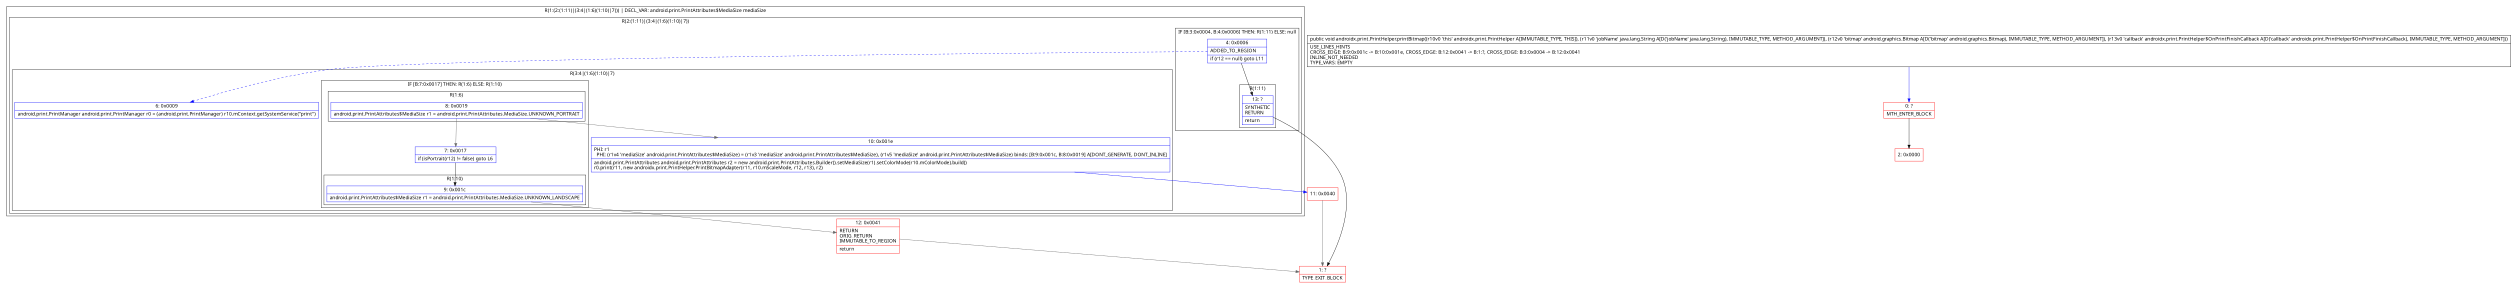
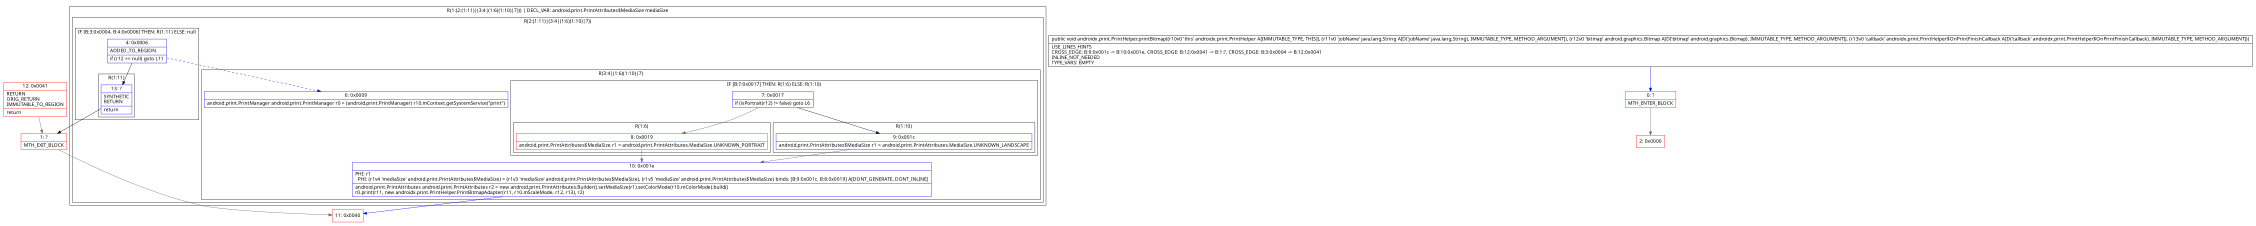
  digraph {
    fontname="Noto Sans"
    node [color=blue fontname="Noto Sans" shape=record]
    edge [color=gray40 fontname="Noto Sans"]
    n1 [label="{13\:\ ?|SYNTHETIC\lRETURN\l|return\l}"]
    n2 [label="{4\:\ 0x0006|ADDED_TO_REGION\l|if (r12 == null) goto L11\l}"]
-   n3 [label="{8\:\ 0x0019|android.print.PrintAttributes$MediaSize r1 = android.print.PrintAttributes.MediaSize.UNKNOWN_PORTRAIT\l}"]
+   n3 [color=red label="{8\:\ 0x0019|android.print.PrintAttributes$MediaSize r1 = android.print.PrintAttributes.MediaSize.UNKNOWN_PORTRAIT\l}"]
    n4 [label="{9\:\ 0x001c|android.print.PrintAttributes$MediaSize r1 = android.print.PrintAttributes.MediaSize.UNKNOWN_LANDSCAPE\l}"]
    n5 [label="{7\:\ 0x0017|if (isPortrait(r12) != false) goto L6\l}"]
    n6 [label="{6\:\ 0x0009|android.print.PrintManager android.print.PrintManager r0 = (android.print.PrintManager) r10.mContext.getSystemService(\"print\")\l}"]
    n7 [label="{10\:\ 0x001e|PHI: r1 \l  PHI: (r1v4 'mediaSize' android.print.PrintAttributes$MediaSize) = (r1v3 'mediaSize' android.print.PrintAttributes$MediaSize), (r1v5 'mediaSize' android.print.PrintAttributes$MediaSize) binds: [B:9:0x001c, B:8:0x0019] A[DONT_GENERATE, DONT_INLINE]\l|android.print.PrintAttributes android.print.PrintAttributes r2 = new android.print.PrintAttributes.Builder().setMediaSize(r1).setColorMode(r10.mColorMode).build()\lr0.print(r11, new androidx.print.PrintHelper.PrintBitmapAdapter(r11, r10.mScaleMode, r12, r13), r2)\l}"]
-   n8 [color=red label="{1\:\ ?|TYPE_EXIT_BLOCK\l}"]
+   n8 [color=red label="{1\:\ ?|MTH_EXIT_BLOCK\l}"]
    n9 [color=red label="{11\:\ 0x0040}"]
    n10 [color=red label="{12\:\ 0x0041|RETURN\lORIG_RETURN\lIMMUTABLE_TO_REGION\l|return\l}"]
    n11 [color=red label="{0\:\ ?|MTH_ENTER_BLOCK\l}"]
    n12 [color=red label="{2\:\ 0x0000}"]
    n13 [label="{public void androidx.print.PrintHelper.printBitmap((r10v0 'this' androidx.print.PrintHelper A[IMMUTABLE_TYPE, THIS]), (r11v0 'jobName' java.lang.String A[D('jobName' java.lang.String), IMMUTABLE_TYPE, METHOD_ARGUMENT]), (r12v0 'bitmap' android.graphics.Bitmap A[D('bitmap' android.graphics.Bitmap), IMMUTABLE_TYPE, METHOD_ARGUMENT]), (r13v0 'callback' androidx.print.PrintHelper$OnPrintFinishCallback A[D('callback' androidx.print.PrintHelper$OnPrintFinishCallback), IMMUTABLE_TYPE, METHOD_ARGUMENT]))  | USE_LINES_HINTS\lCROSS_EDGE: B:9:0x001c \-\> B:10:0x001e, CROSS_EDGE: B:12:0x0041 \-\> B:1:?, CROSS_EDGE: B:3:0x0004 \-\> B:12:0x0041\lINLINE_NOT_NEEDED\lTYPE_VARS: EMPTY\l}" color=""]
    subgraph cluster_1 {
      label="R(1:(2:(1:11)|(3:4|(1:6)(1:10)|7))) | DECL_VAR: android.print.PrintAttributes$MediaSize mediaSize\l"
      subgraph cluster_2 {
        label="R(2:(1:11)|(3:4|(1:6)(1:10)|7))"
        subgraph cluster_3 {
          label="IF [B:3:0x0004, B:4:0x0006] THEN: R(1:11) ELSE: null"
          n2
          subgraph cluster_4 {
            label="R(1:11)"
            n1
          }
        }
        subgraph cluster_5 {
          label="R(3:4|(1:6)(1:10)|7)"
          n6
          n7
          subgraph cluster_6 {
            label="IF [B:7:0x0017] THEN: R(1:6) ELSE: R(1:10)"
            n5
            subgraph cluster_7 {
              label="R(1:6)"
              n3
            }
            subgraph cluster_8 {
              label="R(1:10)"
              n4
            }
          }
        }
      }
    }
    n1 -> n8 [color=black]
    n2 -> n1 [color=black]
    n2 -> n6 [color=blue style=dashed]
    n3 -> n7
-   n4 -> n10
-   n3 -> n5
+   n4 -> n7
+   n5 -> n3
    n5 -> n4 [color=black style=solid]
    n7 -> n9 [color=blue]
-   n9 -> n8
+   n8 -> n9
    n10 -> n8
-   n11 -> n12 [color=black]
+   n11 -> n12
    n13 -> n11 [color=blue]
  }
